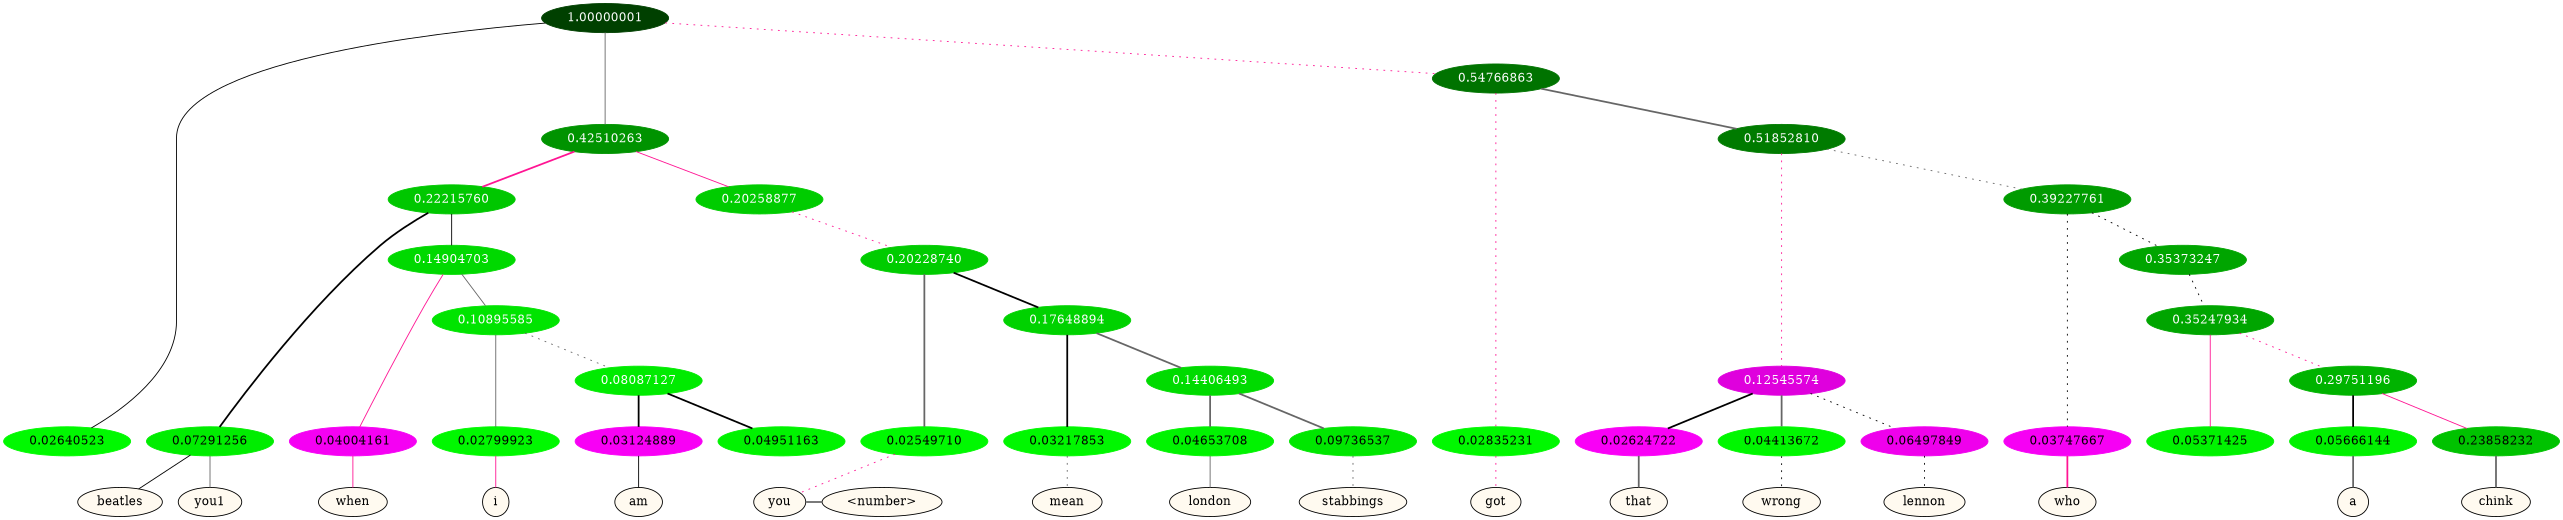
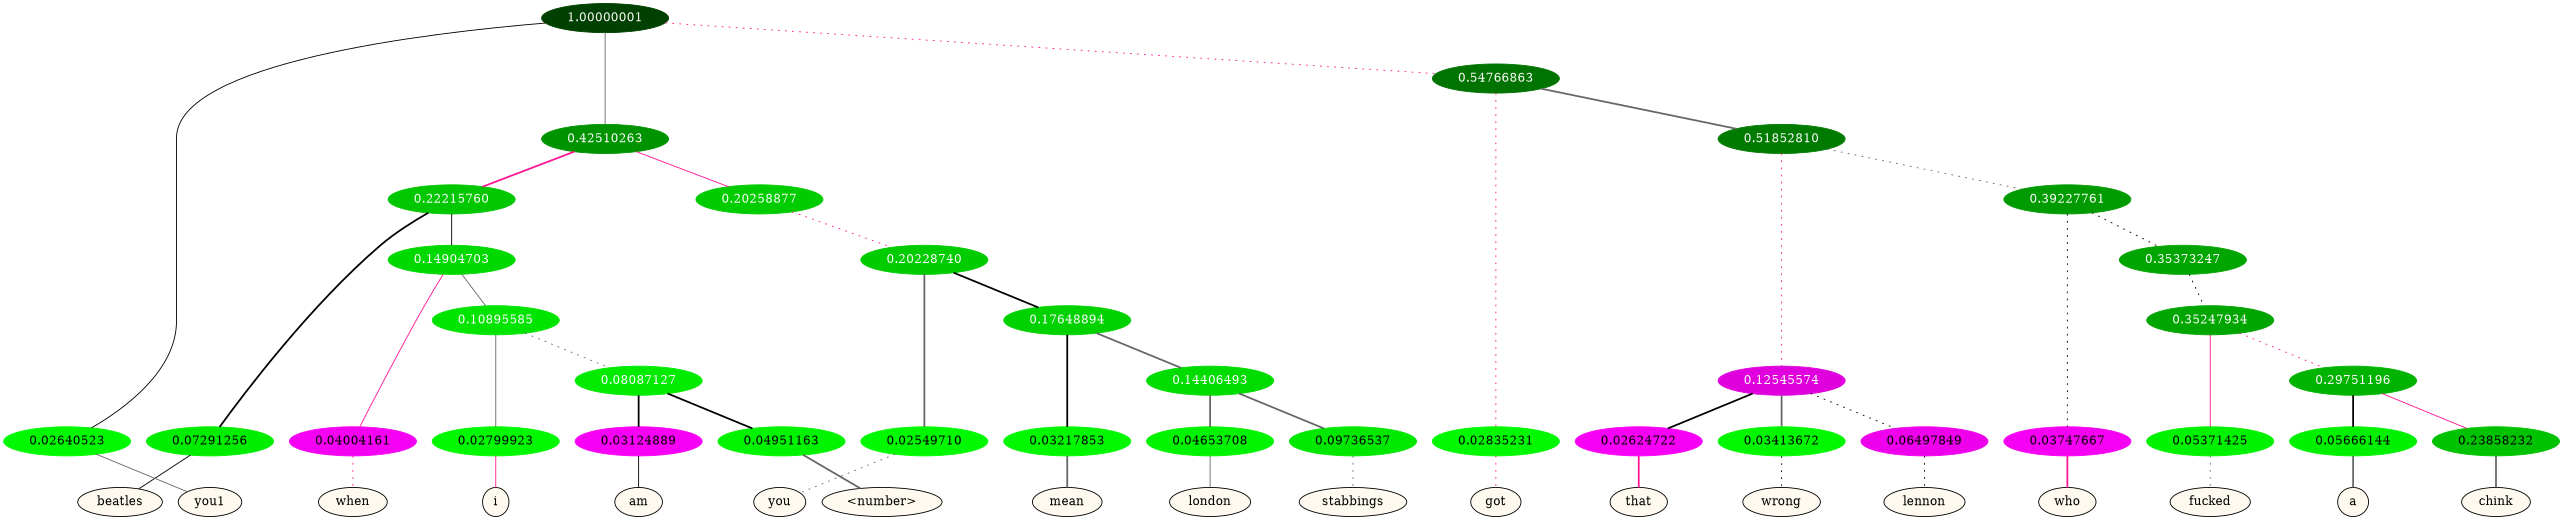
  graph {
    node [color=black format=png nodesep=0.001 ordering=out overlap_scaling=0.01 ranksep=0.001 style=filled]
    edge [color=gray40 style=bold]
    n1 [fillcolor=floralwhite height=0.15 label=beatles style="filled,solid" width=0.15]
    n2 [fillcolor=floralwhite height=0.15 label=when style="filled,solid" width=0.15]
    n3 [fillcolor=floralwhite height=0.15 label=i style="filled,solid" width=0.15]
    n4 [fillcolor=floralwhite height=0.15 label=am style="filled,solid" width=0.15]
    n5 [fillcolor=floralwhite height=0.15 label="\<number\>" style="filled,solid" width=0.15]
    n6 [fillcolor=floralwhite height=0.15 label=you style="filled,solid" width=0.15]
    n7 [fillcolor=floralwhite height=0.15 label=mean style="filled,solid" width=0.15]
    n8 [fillcolor=floralwhite height=0.15 label=london style="filled,solid" width=0.15]
    n9 [fillcolor=floralwhite height=0.15 label=stabbings style="filled,solid" width=0.15]
    n10 [fillcolor=floralwhite height=0.15 label=you1 style="filled,solid" width=0.15]
    n11 [fillcolor=floralwhite height=0.15 label=got style="filled,solid" width=0.15]
    n12 [fillcolor=floralwhite height=0.15 label=that style="filled,solid" width=0.15]
    n13 [fillcolor=floralwhite height=0.15 label=wrong style="filled,solid" width=0.15]
    n14 [fillcolor=floralwhite height=0.15 label=lennon style="filled,solid" width=0.15]
    n15 [fillcolor=floralwhite height=0.15 label=who style="filled,solid" width=0.15]
+   n16 [fillcolor=floralwhite height=0.15 label=fucked style="filled,solid" width=0.15]
    n17 [fillcolor=floralwhite height=0.15 label=a style="filled,solid" width=0.15]
    n18 [fillcolor=floralwhite height=0.15 label=chink style="filled,solid" width=0.15]
    n19 [color="0.334 1.000 0.927" fontcolor=black height=0.15 label=0.07291256 width=0.15]
    n20 [color="0.835 1.000 0.960" fontcolor=black height=0.15 label=0.04004161 width=0.15]
    n21 [color="0.334 1.000 0.972" fontcolor=black height=0.15 label=0.02799923 width=0.15]
    n22 [color="0.835 1.000 0.969" fontcolor=black height=0.15 label=0.03124889 width=0.15]
    n23 [color="0.334 1.000 0.950" fontcolor=black height=0.15 label=0.04951163 width=0.15]
    n24 [color="0.334 1.000 0.975" fontcolor=black height=0.15 label=0.02549710 width=0.15]
    n25 [color="0.334 1.000 0.968" fontcolor=black height=0.15 label=0.03217853 width=0.15]
    n26 [color="0.334 1.000 0.953" fontcolor=black height=0.15 label=0.04653708 width=0.15]
    n27 [color="0.334 1.000 0.903" fontcolor=black height=0.15 label=0.09736537 width=0.15]
    n28 [color="0.334 1.000 0.974" fontcolor=black height=0.15 label=0.02640523 width=0.15]
    n29 [color="0.334 1.000 0.972" fontcolor=black height=0.15 label=0.02835231 width=0.15]
    n30 [color="0.835 1.000 0.974" fontcolor=black height=0.15 label=0.02624722 width=0.15]
-   n31 [color="0.334 1.000 0.966" fontcolor=black height=0.15 label=0.04413672 width=0.15]
+   n31 [color="0.334 1.000 0.966" fontcolor=black height=0.15 label=0.03413672 width=0.15]
    n32 [color="0.835 1.000 0.935" fontcolor=black height=0.15 label=0.06497849 width=0.15]
    n33 [color="0.835 1.000 0.963" fontcolor=black height=0.15 label=0.03747667 width=0.15]
    n34 [color="0.334 1.000 0.946" fontcolor=black height=0.15 label=0.05371425 width=0.15]
    n35 [color="0.334 1.000 0.943" fontcolor=black height=0.15 label=0.05666144 width=0.15]
    n36 [color="0.334 1.000 0.760" fontcolor=black height=0.15 label=0.23858232 width=0.15]
    n37 [color="0.334 1.000 0.250" fontcolor=grey99 height=0.15 label=1.00000001 width=0.15]
    n38 [color="0.334 1.000 0.575" fontcolor=grey99 height=0.15 label=0.42510263 width=0.15]
    n39 [color="0.334 1.000 0.452" fontcolor=grey99 height=0.15 label=0.54766863 width=0.15]
    n40 [color="0.334 1.000 0.778" fontcolor=grey99 height=0.15 label=0.22215760 width=0.15]
    n41 [color="0.334 1.000 0.797" fontcolor=grey99 height=0.15 label=0.20258877 width=0.15]
    n42 [color="0.334 1.000 0.481" fontcolor=grey99 height=0.15 label=0.51852810 width=0.15]
    n43 [color="0.334 1.000 0.851" fontcolor=grey99 height=0.15 label=0.14904703 width=0.15]
    n44 [color="0.334 1.000 0.798" fontcolor=grey99 height=0.15 label=0.20228740 width=0.15]
    n45 [color="0.835 1.000 0.875" fontcolor=grey99 height=0.15 label=0.12545574 width=0.15]
    n46 [color="0.334 1.000 0.608" fontcolor=grey99 height=0.15 label=0.39227761 width=0.15]
    n47 [color="0.334 1.000 0.891" fontcolor=grey99 height=0.15 label=0.10895585 width=0.15]
    n48 [color="0.334 1.000 0.824" fontcolor=grey99 height=0.15 label=0.17648894 width=0.15]
    n49 [color="0.334 1.000 0.646" fontcolor=grey99 height=0.15 label=0.35373247 width=0.15]
    n50 [color="0.334 1.000 0.919" fontcolor=grey99 height=0.15 label=0.08087127 width=0.15]
    n51 [color="0.334 1.000 0.856" fontcolor=grey99 height=0.15 label=0.14406493 width=0.15]
    n52 [color="0.334 1.000 0.648" fontcolor=grey99 height=0.15 label=0.35247934 width=0.15]
    n53 [color="0.334 1.000 0.702" fontcolor=grey99 height=0.15 label=0.29751196 width=0.15]
    subgraph sub_1 {
      rank=same
      n1
      n2
      n3
      n4
      n5
      n6
      n7
      n8
      n9
      n10
      n11
      n12
      n13
      n14
      n15
+     n16
      n17
      n18
    }
    subgraph sub_2 {
      rank=same
      n19
      n20
      n21
      n22
      n23
      n24
      n25
      n26
      n27
      n28
      n29
      n30
      n31
      n32
      n33
      n34
      n35
      n36
    }
    n19 -- n1 [color=black style=solid]
-   n20 -- n2 [color=deeppink style=solid]
+   n20 -- n2 [color=deeppink style=dotted]
    n21 -- n3 [color=deeppink style=solid]
    n22 -- n4 [color=black style=solid]
-   n6 -- n5
-   n24 -- n6 [color=deeppink style=dotted]
-   n25 -- n7 [style=dotted]
+   n23 -- n5
+   n24 -- n6 [style=dotted]
+   n25 -- n7
    n26 -- n8 [style=solid]
    n27 -- n9 [style=dotted]
-   n19 -- n10 [style=solid]
+   n28 -- n10 [style=solid]
    n29 -- n11 [color=deeppink style=dotted]
-   n30 -- n12
+   n30 -- n12 [color=deeppink]
    n31 -- n13 [color=black style=dotted]
    n32 -- n14 [color=black style=dotted]
    n33 -- n15 [color=deeppink]
+   n34 -- n16 [style=dotted]
    n35 -- n17
    n36 -- n18
    n37 -- n28 [color=black style=solid]
    n37 -- n38 [style=solid]
    n37 -- n39 [color=deeppink style=dotted]
    n38 -- n40 [color=deeppink]
    n38 -- n41 [color=deeppink style=solid]
    n39 -- n29 [color=deeppink style=dotted]
    n39 -- n42
    n40 -- n19 [color=black]
    n40 -- n43 [color=black style=solid]
    n41 -- n44 [color=deeppink style=dotted]
    n42 -- n45 [color=deeppink style=dotted]
    n42 -- n46 [style=dotted]
    n43 -- n20 [color=deeppink style=solid]
    n43 -- n47 [style=solid]
    n44 -- n24
    n44 -- n48 [color=black]
    n45 -- n30 [color=black]
    n45 -- n31
    n45 -- n32 [color=black style=dotted]
    n46 -- n33 [color=black style=dotted]
    n46 -- n49 [color=black style=dotted]
    n47 -- n21 [style=solid]
    n47 -- n50 [style=dotted]
    n48 -- n25 [color=black]
    n48 -- n51
    n49 -- n52 [color=black style=dotted]
    n50 -- n22 [color=black]
    n50 -- n23 [color=black]
    n51 -- n26
    n51 -- n27
    n52 -- n34 [color=deeppink style=solid]
    n52 -- n53 [color=deeppink style=dotted]
    n53 -- n35 [color=black]
    n53 -- n36 [color=deeppink style=solid]
  }
